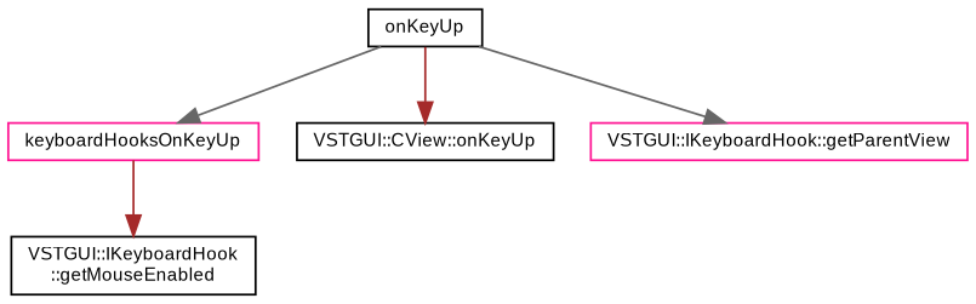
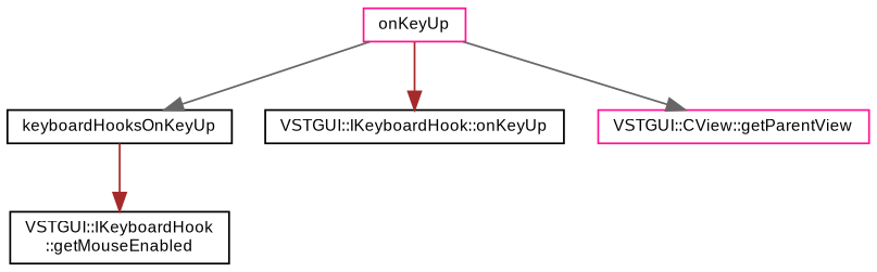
  digraph {
    rankdir=TB
    node [color=black fontname=Arial fontsize=9 shape=record]
    edge [arrowhead=normal color=gray40 fontname=Arial fontsize=9 labelfontname=Arial labelfontsize=9 style=solid]
-   n1 [height=0.2 label=onKeyUp width=0.4]
-   n2 [color=deeppink height=0.2 label=keyboardHooksOnKeyUp width=0.4]
-   n3 [height=0.2 label="VSTGUI::CView::onKeyUp" width=0.4]
-   n4 [color=deeppink height=0.2 label="VSTGUI::IKeyboardHook::getParentView" width=0.4]
+   n1 [color=deeppink height=0.2 label=onKeyUp width=0.4]
+   n2 [height=0.2 label=keyboardHooksOnKeyUp width=0.4]
+   n3 [height=0.2 label="VSTGUI::IKeyboardHook::onKeyUp" width=0.4]
+   n4 [color=deeppink height=0.2 label="VSTGUI::CView::getParentView" width=0.4]
    n5 [height=0.2 label="VSTGUI::IKeyboardHook\l::getMouseEnabled" width=0.4]
    n1 -> n2
    n1 -> n3 [color=brown]
    n1 -> n4
    n2 -> n5 [color=brown]
  }
